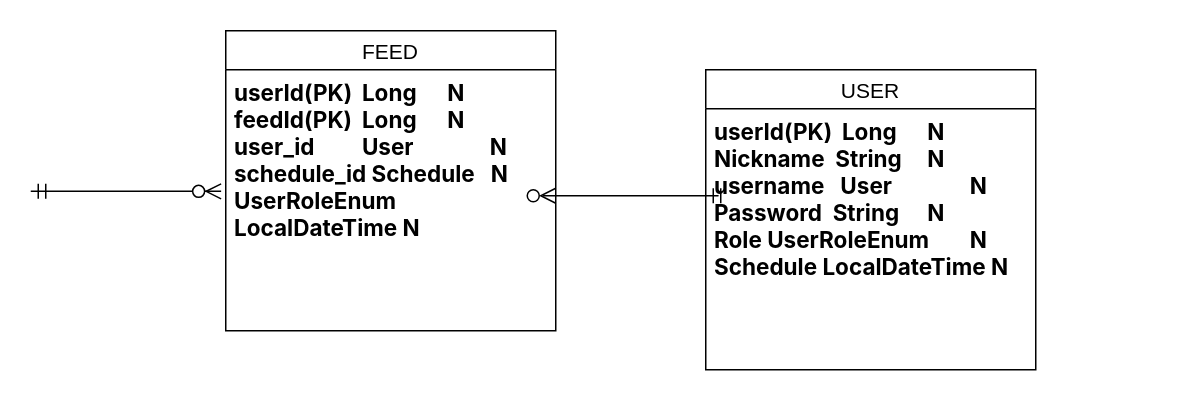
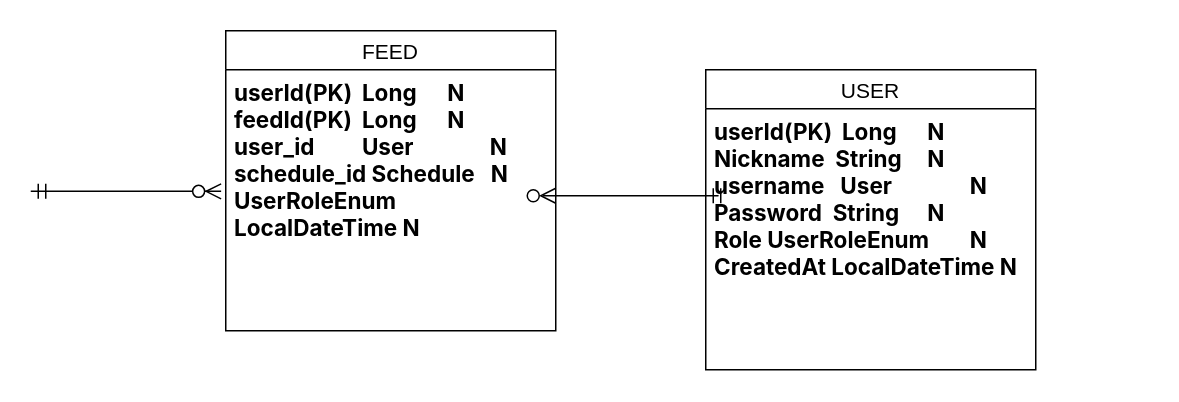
  <mxCell id="0" />
  <mxCell id="1" parent="0" />
  <mxCell id="2" value="FEED" style="swimlane;fontStyle=0;childLayout=stackLayout;horizontal=1;startSize=26;horizontalStack=0;resizeParent=1;resizeParentMax=0;resizeLast=0;collapsible=1;marginBottom=0;align=center;fontSize=14;" vertex="1" parent="1"><mxGeometry x="150" y="20" width="220" height="200" as="geometry" /></mxCell>
  <mxCell id="3" value="&lt;div style=&quot;&quot;&gt;&lt;b style=&quot;background-color: initial; font-family: &amp;quot;Pretendard Std&amp;quot;, Pretendard, &amp;quot;Pretendard JP&amp;quot;, -apple-system, blinkmacsystemfont, system-ui, roboto, &amp;quot;Helvetica Neue&amp;quot;, &amp;quot;Segoe UI&amp;quot;, &amp;quot;Apple SD Gothic Neo&amp;quot;, &amp;quot;Noto Sans KR&amp;quot;, &amp;quot;Malgun Gothic&amp;quot;, sans-serif; font-size: 15px;&quot;&gt;userId&lt;/b&gt;&lt;font face=&quot;Pretendard Std, Pretendard, Pretendard JP, -apple-system, blinkmacsystemfont, system-ui, roboto, Helvetica Neue, Segoe UI, Apple SD Gothic Neo, Noto Sans KR, Malgun Gothic, sans-serif&quot;&gt;&lt;span style=&quot;font-size: 15px;&quot;&gt;&lt;b&gt;(PK) &lt;span style=&quot;white-space: pre;&quot;&gt;&#09;&lt;/span&gt;Long &lt;span style=&quot;white-space: pre;&quot;&gt;&#09;&lt;/span&gt;N&amp;nbsp;&lt;/b&gt;&lt;/span&gt;&lt;/font&gt;&lt;/div&gt;&lt;div style=&quot;&quot;&gt;&lt;font face=&quot;Pretendard Std, Pretendard, Pretendard JP, -apple-system, blinkmacsystemfont, system-ui, roboto, Helvetica Neue, Segoe UI, Apple SD Gothic Neo, Noto Sans KR, Malgun Gothic, sans-serif&quot;&gt;&lt;span style=&quot;font-size: 15px;&quot;&gt;&lt;b&gt;feedId(PK)&amp;nbsp;&lt;span style=&quot;white-space: pre;&quot;&gt;&#09;&lt;/span&gt;&lt;/b&gt;&lt;/span&gt;&lt;/font&gt;&lt;b style=&quot;font-family: &amp;quot;Pretendard Std&amp;quot;, Pretendard, &amp;quot;Pretendard JP&amp;quot;, -apple-system, blinkmacsystemfont, system-ui, roboto, &amp;quot;Helvetica Neue&amp;quot;, &amp;quot;Segoe UI&amp;quot;, &amp;quot;Apple SD Gothic Neo&amp;quot;, &amp;quot;Noto Sans KR&amp;quot;, &amp;quot;Malgun Gothic&amp;quot;, sans-serif; font-size: 15px;&quot;&gt;Long&lt;/b&gt;&lt;font face=&quot;Pretendard Std, Pretendard, Pretendard JP, -apple-system, blinkmacsystemfont, system-ui, roboto, Helvetica Neue, Segoe UI, Apple SD Gothic Neo, Noto Sans KR, Malgun Gothic, sans-serif&quot;&gt;&lt;span style=&quot;font-size: 15px;&quot;&gt;&lt;b&gt;&amp;nbsp;&lt;span style=&quot;white-space: pre;&quot;&gt;&#09;&lt;/span&gt;N&amp;nbsp;&lt;/b&gt;&lt;/span&gt;&lt;/font&gt;&lt;/div&gt;&lt;div style=&quot;&quot;&gt;&lt;font face=&quot;Pretendard Std, Pretendard, Pretendard JP, -apple-system, blinkmacsystemfont, system-ui, roboto, Helvetica Neue, Segoe UI, Apple SD Gothic Neo, Noto Sans KR, Malgun Gothic, sans-serif&quot;&gt;&lt;span style=&quot;font-size: 15px;&quot;&gt;&lt;b&gt;user_id &lt;span style=&quot;white-space: pre;&quot;&gt;&#09;&lt;/span&gt;User &lt;span style=&quot;white-space: pre;&quot;&gt;&#09;&lt;/span&gt;&lt;span style=&quot;white-space: pre;&quot;&gt;&#09;&lt;/span&gt;N&amp;nbsp;&lt;/b&gt;&lt;/span&gt;&lt;/font&gt;&lt;/div&gt;&lt;div style=&quot;&quot;&gt;&lt;font face=&quot;Pretendard Std, Pretendard, Pretendard JP, -apple-system, blinkmacsystemfont, system-ui, roboto, Helvetica Neue, Segoe UI, Apple SD Gothic Neo, Noto Sans KR, Malgun Gothic, sans-serif&quot;&gt;&lt;span style=&quot;font-size: 15px;&quot;&gt;&lt;b&gt;schedule_id Schedule&amp;nbsp; &amp;nbsp;N UserRoleEnum LocalDateTime N&lt;/b&gt;&lt;/span&gt;&lt;/font&gt;&lt;br&gt;&lt;/div&gt;" style="text;strokeColor=none;fillColor=none;spacingLeft=4;spacingRight=4;overflow=hidden;rotatable=0;points=[[0,0.5],[1,0.5]];portConstraint=eastwest;fontSize=12;whiteSpace=wrap;html=1;" vertex="1" parent="2"><mxGeometry y="26" width="220" height="174" as="geometry" /></mxCell>
  <mxCell id="4" value="USER" style="swimlane;fontStyle=0;childLayout=stackLayout;horizontal=1;startSize=26;horizontalStack=0;resizeParent=1;resizeParentMax=0;resizeLast=0;collapsible=1;marginBottom=0;align=center;fontSize=14;" vertex="1" parent="1"><mxGeometry x="470" y="46" width="220" height="200" as="geometry" /></mxCell>
- <mxCell id="5" value="&lt;div style=&quot;&quot;&gt;&lt;font face=&quot;Pretendard Std, Pretendard, Pretendard JP, -apple-system, blinkmacsystemfont, system-ui, roboto, Helvetica Neue, Segoe UI, Apple SD Gothic Neo, Noto Sans KR, Malgun Gothic, sans-serif&quot;&gt;&lt;span style=&quot;font-size: 15px;&quot;&gt;&lt;b&gt;userId(PK) &lt;span style=&quot;white-space: pre;&quot;&gt;&#09;&lt;/span&gt;Long &lt;span style=&quot;white-space: pre;&quot;&gt;&#09;&lt;/span&gt;N Nickname&amp;nbsp; String &lt;span style=&quot;white-space: pre;&quot;&gt;&#09;&lt;/span&gt;N username&amp;nbsp; &amp;nbsp;User &lt;span style=&quot;white-space: pre;&quot;&gt;&#09;&lt;/span&gt;&lt;span style=&quot;white-space: pre;&quot;&gt;&#09;&lt;/span&gt;N&amp;nbsp;&lt;/b&gt;&lt;/span&gt;&lt;/font&gt;&lt;/div&gt;&lt;div style=&quot;&quot;&gt;&lt;font face=&quot;Pretendard Std, Pretendard, Pretendard JP, -apple-system, blinkmacsystemfont, system-ui, roboto, Helvetica Neue, Segoe UI, Apple SD Gothic Neo, Noto Sans KR, Malgun Gothic, sans-serif&quot;&gt;&lt;span style=&quot;font-size: 15px;&quot;&gt;&lt;b&gt;Password&amp;nbsp; String &lt;span style=&quot;white-space: pre;&quot;&gt;&#09;&lt;/span&gt;N&lt;/b&gt;&lt;/span&gt;&lt;/font&gt;&lt;b style=&quot;font-size: 15px; font-family: &amp;quot;Pretendard Std&amp;quot;, Pretendard, &amp;quot;Pretendard JP&amp;quot;, -apple-system, blinkmacsystemfont, system-ui, roboto, &amp;quot;Helvetica Neue&amp;quot;, &amp;quot;Segoe UI&amp;quot;, &amp;quot;Apple SD Gothic Neo&amp;quot;, &amp;quot;Noto Sans KR&amp;quot;, &amp;quot;Malgun Gothic&amp;quot;, sans-serif; background-color: initial;&quot;&gt;&amp;nbsp;&lt;/b&gt;&lt;/div&gt;&lt;div style=&quot;&quot;&gt;&lt;font face=&quot;Pretendard Std, Pretendard, Pretendard JP, -apple-system, blinkmacsystemfont, system-ui, roboto, Helvetica Neue, Segoe UI, Apple SD Gothic Neo, Noto Sans KR, Malgun Gothic, sans-serif&quot;&gt;&lt;span style=&quot;font-size: 15px;&quot;&gt;&lt;b&gt;Role UserRoleEnum&lt;span style=&quot;white-space: pre;&quot;&gt;&#09;&lt;/span&gt;N&lt;/b&gt;&lt;/span&gt;&lt;/font&gt;&lt;/div&gt;&lt;div style=&quot;&quot;&gt;&lt;font face=&quot;Pretendard Std, Pretendard, Pretendard JP, -apple-system, blinkmacsystemfont, system-ui, roboto, Helvetica Neue, Segoe UI, Apple SD Gothic Neo, Noto Sans KR, Malgun Gothic, sans-serif&quot;&gt;&lt;span style=&quot;font-size: 15px;&quot;&gt;&lt;b&gt;Schedule LocalDateTime N&lt;br&gt;&lt;/b&gt;&lt;/span&gt;&lt;/font&gt;&lt;br&gt;&lt;/div&gt;" style="text;strokeColor=none;fillColor=none;spacingLeft=4;spacingRight=4;overflow=hidden;rotatable=0;points=[[0,0.5],[1,0.5]];portConstraint=eastwest;fontSize=12;whiteSpace=wrap;html=1;" vertex="1" parent="4"><mxGeometry y="26" width="220" height="174" as="geometry" /></mxCell>
+ <mxCell id="5" value="&lt;div style=&quot;&quot;&gt;&lt;font face=&quot;Pretendard Std, Pretendard, Pretendard JP, -apple-system, blinkmacsystemfont, system-ui, roboto, Helvetica Neue, Segoe UI, Apple SD Gothic Neo, Noto Sans KR, Malgun Gothic, sans-serif&quot;&gt;&lt;span style=&quot;font-size: 15px;&quot;&gt;&lt;b&gt;userId(PK) &lt;span style=&quot;white-space: pre;&quot;&gt;&#09;&lt;/span&gt;Long &lt;span style=&quot;white-space: pre;&quot;&gt;&#09;&lt;/span&gt;N Nickname&amp;nbsp; String &lt;span style=&quot;white-space: pre;&quot;&gt;&#09;&lt;/span&gt;N username&amp;nbsp; &amp;nbsp;User &lt;span style=&quot;white-space: pre;&quot;&gt;&#09;&lt;/span&gt;&lt;span style=&quot;white-space: pre;&quot;&gt;&#09;&lt;/span&gt;N&amp;nbsp;&lt;/b&gt;&lt;/span&gt;&lt;/font&gt;&lt;/div&gt;&lt;div style=&quot;&quot;&gt;&lt;font face=&quot;Pretendard Std, Pretendard, Pretendard JP, -apple-system, blinkmacsystemfont, system-ui, roboto, Helvetica Neue, Segoe UI, Apple SD Gothic Neo, Noto Sans KR, Malgun Gothic, sans-serif&quot;&gt;&lt;span style=&quot;font-size: 15px;&quot;&gt;&lt;b&gt;Password&amp;nbsp; String &lt;span style=&quot;white-space: pre;&quot;&gt;&#09;&lt;/span&gt;N&lt;/b&gt;&lt;/span&gt;&lt;/font&gt;&lt;b style=&quot;font-size: 15px; font-family: &amp;quot;Pretendard Std&amp;quot;, Pretendard, &amp;quot;Pretendard JP&amp;quot;, -apple-system, blinkmacsystemfont, system-ui, roboto, &amp;quot;Helvetica Neue&amp;quot;, &amp;quot;Segoe UI&amp;quot;, &amp;quot;Apple SD Gothic Neo&amp;quot;, &amp;quot;Noto Sans KR&amp;quot;, &amp;quot;Malgun Gothic&amp;quot;, sans-serif; background-color: initial;&quot;&gt;&amp;nbsp;&lt;/b&gt;&lt;/div&gt;&lt;div style=&quot;&quot;&gt;&lt;font face=&quot;Pretendard Std, Pretendard, Pretendard JP, -apple-system, blinkmacsystemfont, system-ui, roboto, Helvetica Neue, Segoe UI, Apple SD Gothic Neo, Noto Sans KR, Malgun Gothic, sans-serif&quot;&gt;&lt;span style=&quot;font-size: 15px;&quot;&gt;&lt;b&gt;Role UserRoleEnum&lt;span style=&quot;white-space: pre;&quot;&gt;&#09;&lt;/span&gt;N&lt;/b&gt;&lt;/span&gt;&lt;/font&gt;&lt;/div&gt;&lt;div style=&quot;&quot;&gt;&lt;font face=&quot;Pretendard Std, Pretendard, Pretendard JP, -apple-system, blinkmacsystemfont, system-ui, roboto, Helvetica Neue, Segoe UI, Apple SD Gothic Neo, Noto Sans KR, Malgun Gothic, sans-serif&quot;&gt;&lt;span style=&quot;font-size: 15px;&quot;&gt;&lt;b&gt;CreatedAt LocalDateTime N&lt;br&gt;&lt;/b&gt;&lt;/span&gt;&lt;/font&gt;&lt;br&gt;&lt;/div&gt;" style="text;strokeColor=none;fillColor=none;spacingLeft=4;spacingRight=4;overflow=hidden;rotatable=0;points=[[0,0.5],[1,0.5]];portConstraint=eastwest;fontSize=12;whiteSpace=wrap;html=1;" vertex="1" parent="4"><mxGeometry y="26" width="220" height="174" as="geometry" /></mxCell>
  <mxCell id="6" value="" style="edgeStyle=entityRelationEdgeStyle;fontSize=12;html=1;endArrow=ERzeroToMany;startArrow=ERmandOne;rounded=0;startSize=8;endSize=8;curved=1;" edge="1" parent="1"><mxGeometry width="100" height="100" relative="1" as="geometry"><mxPoint x="470" y="130" as="sourcePoint" /><mxPoint x="370" y="130" as="targetPoint" /><Array as="points"><mxPoint x="764" y="103" /></Array></mxGeometry></mxCell>
  <mxCell id="7" value="" style="edgeStyle=entityRelationEdgeStyle;fontSize=12;html=1;endArrow=ERzeroToMany;startArrow=ERmandOne;rounded=0;startSize=8;endSize=8;curved=1;entryX=-0.014;entryY=0.466;entryDx=0;entryDy=0;entryPerimeter=0;" edge="1" parent="1" target="3"><mxGeometry width="100" height="100" relative="1" as="geometry"><mxPoint x="20" y="127" as="sourcePoint" /><mxPoint x="410" y="80" as="targetPoint" /></mxGeometry></mxCell>
